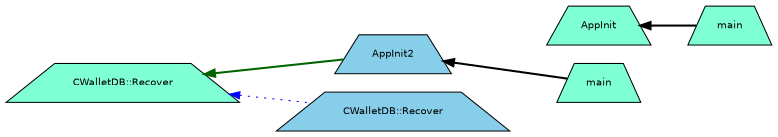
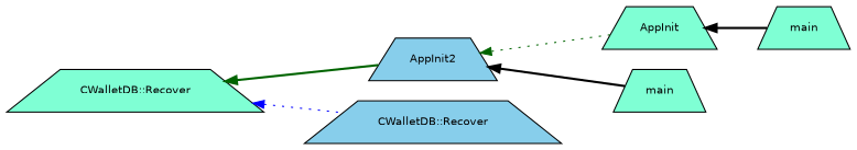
  digraph {
    rankdir=LR
    node [color=black fillcolor=aquamarine fontname=Helvetica fontsize=10 shape=trapezium style=filled]
    edge [color=darkgreen dir=back fontname=Helvetica fontsize=10 labelfontname=Helvetica labelfontsize=10 style=bold]
    n1 [fontcolor=black height=0.2 label="CWalletDB::Recover" width=0.4]
    n2 [fillcolor=skyblue height=0.2 label=AppInit2 width=0.4]
    n3 [fillcolor=skyblue height=0.2 label="CWalletDB::Recover" width=0.4]
    n4 [height=0.2 label=AppInit width=0.4]
    n5 [height=0.2 label=main width=0.4]
    n6 [height=0.2 label=main width=0.4]
    n1 -> n2
    n1 -> n3 [color=blue style=dotted]
+   n2 -> n4 [style=dotted]
    n2 -> n5 [color=black]
    n4 -> n6 [color=black]
  }
